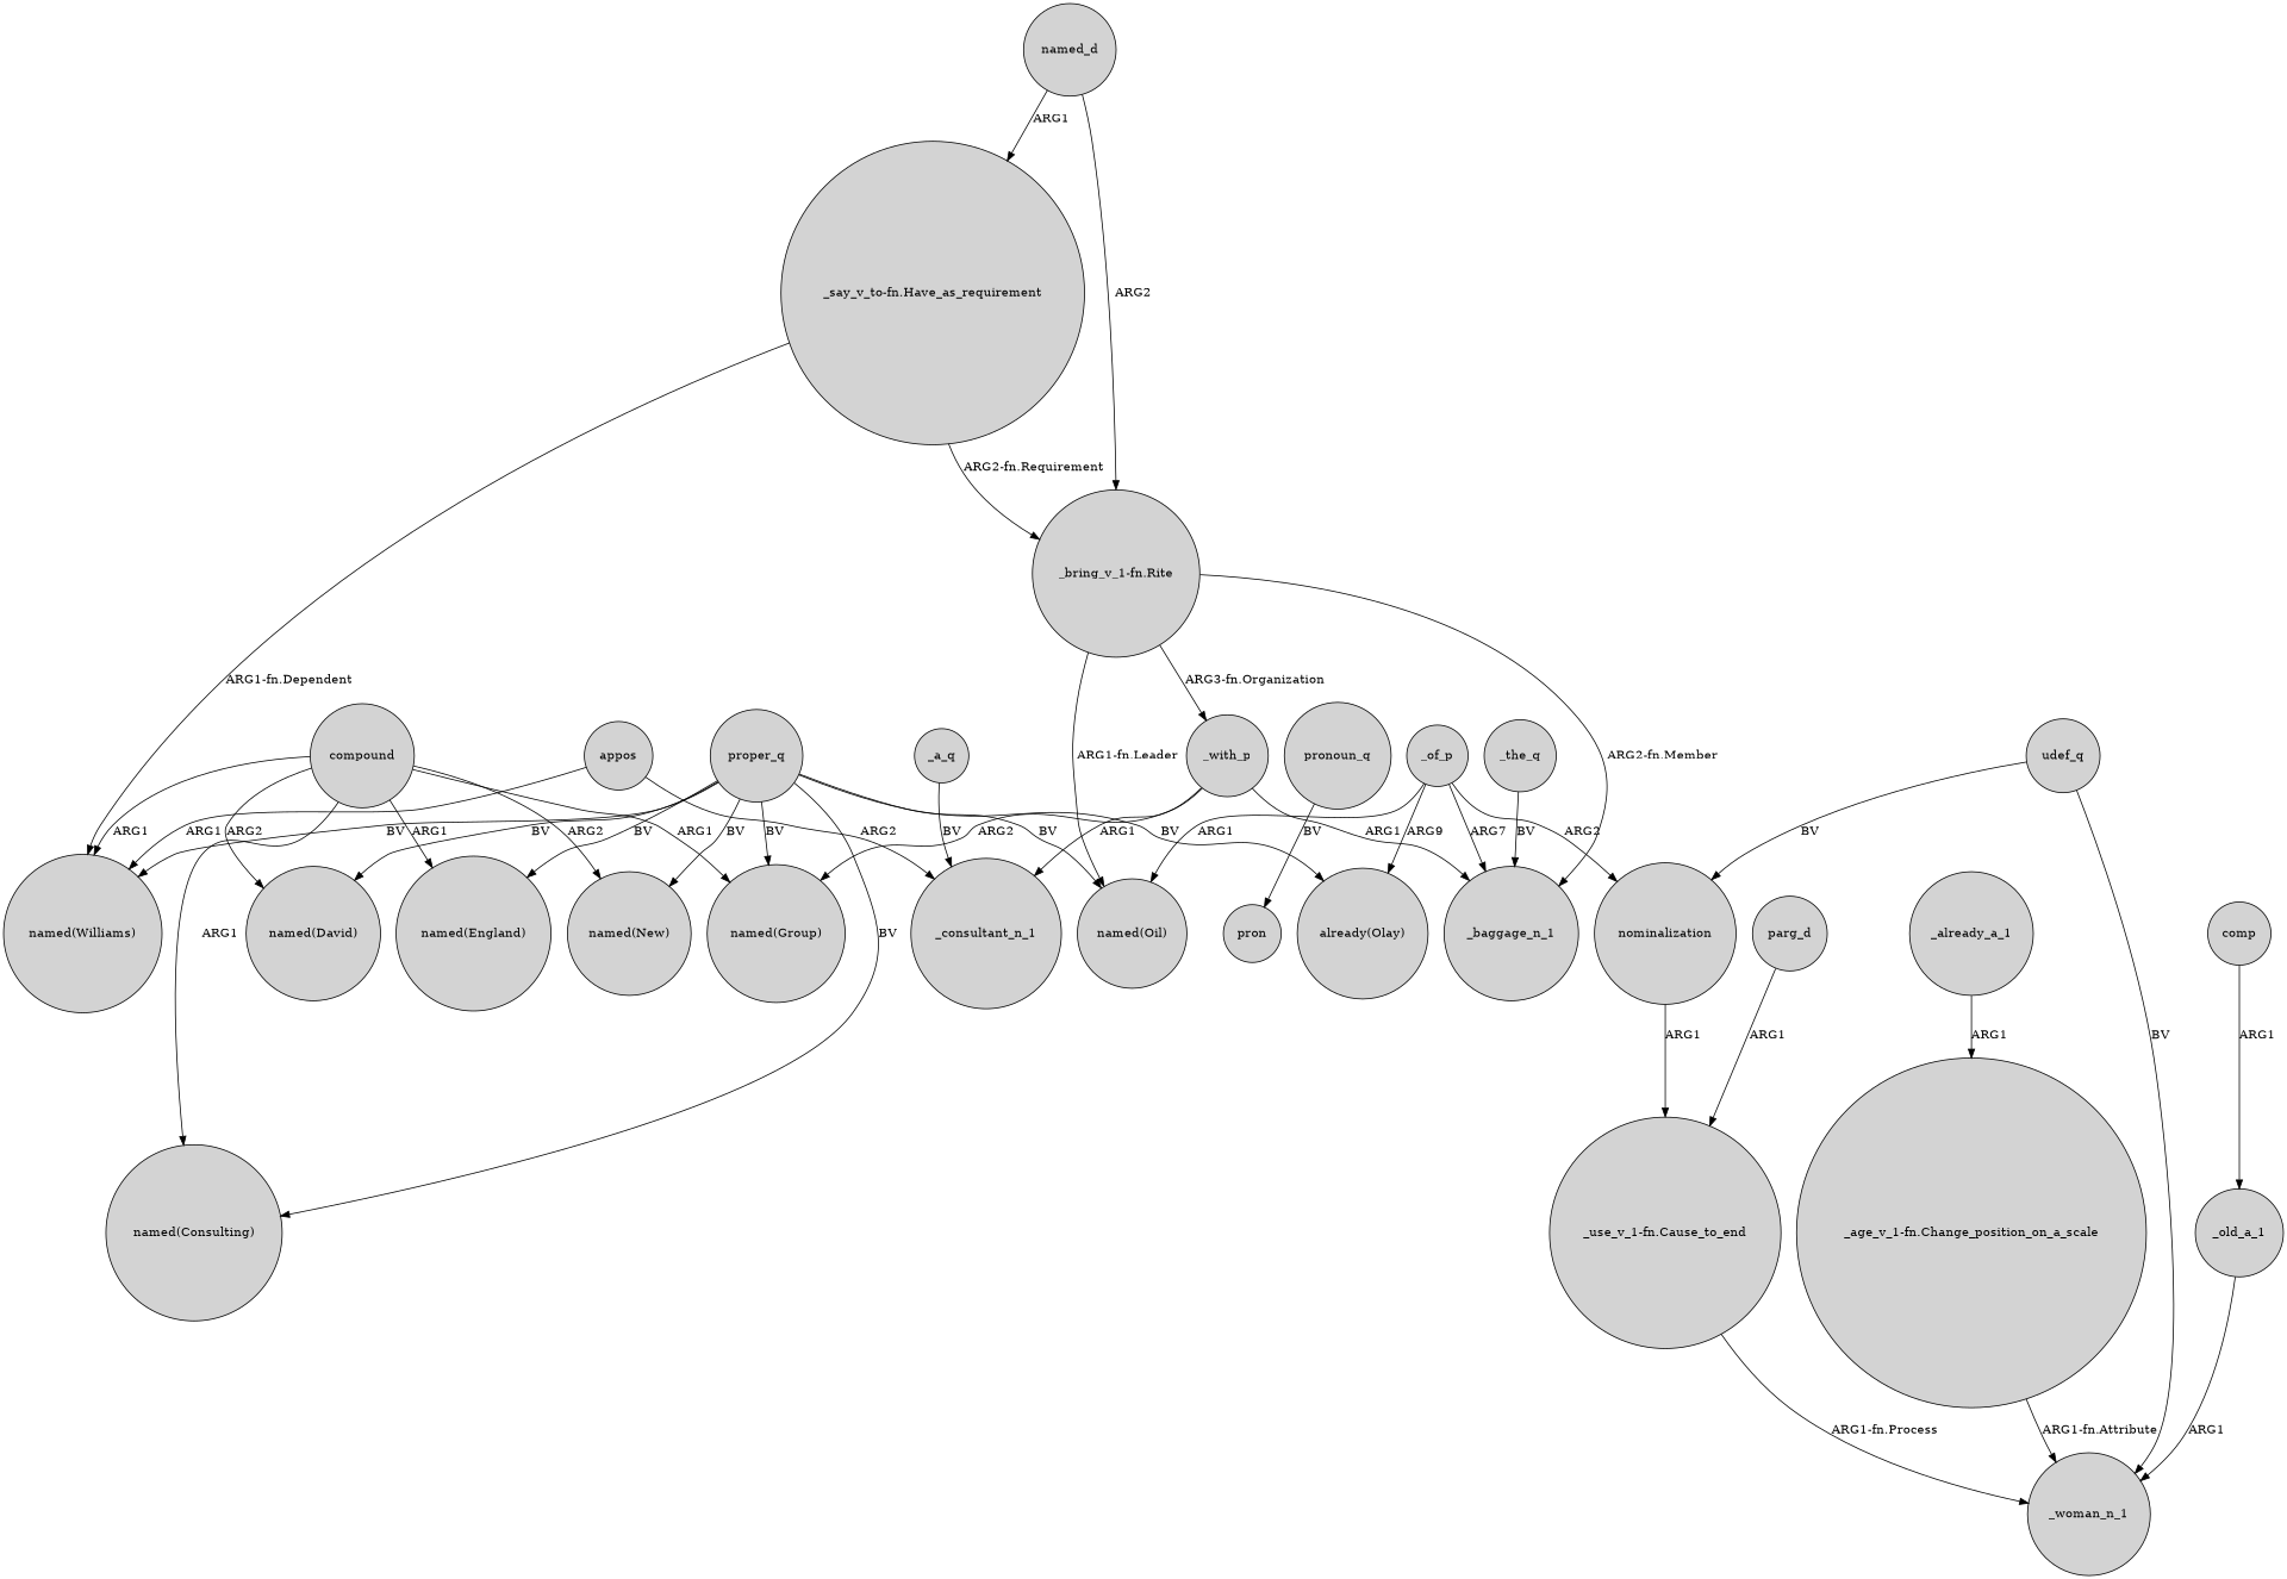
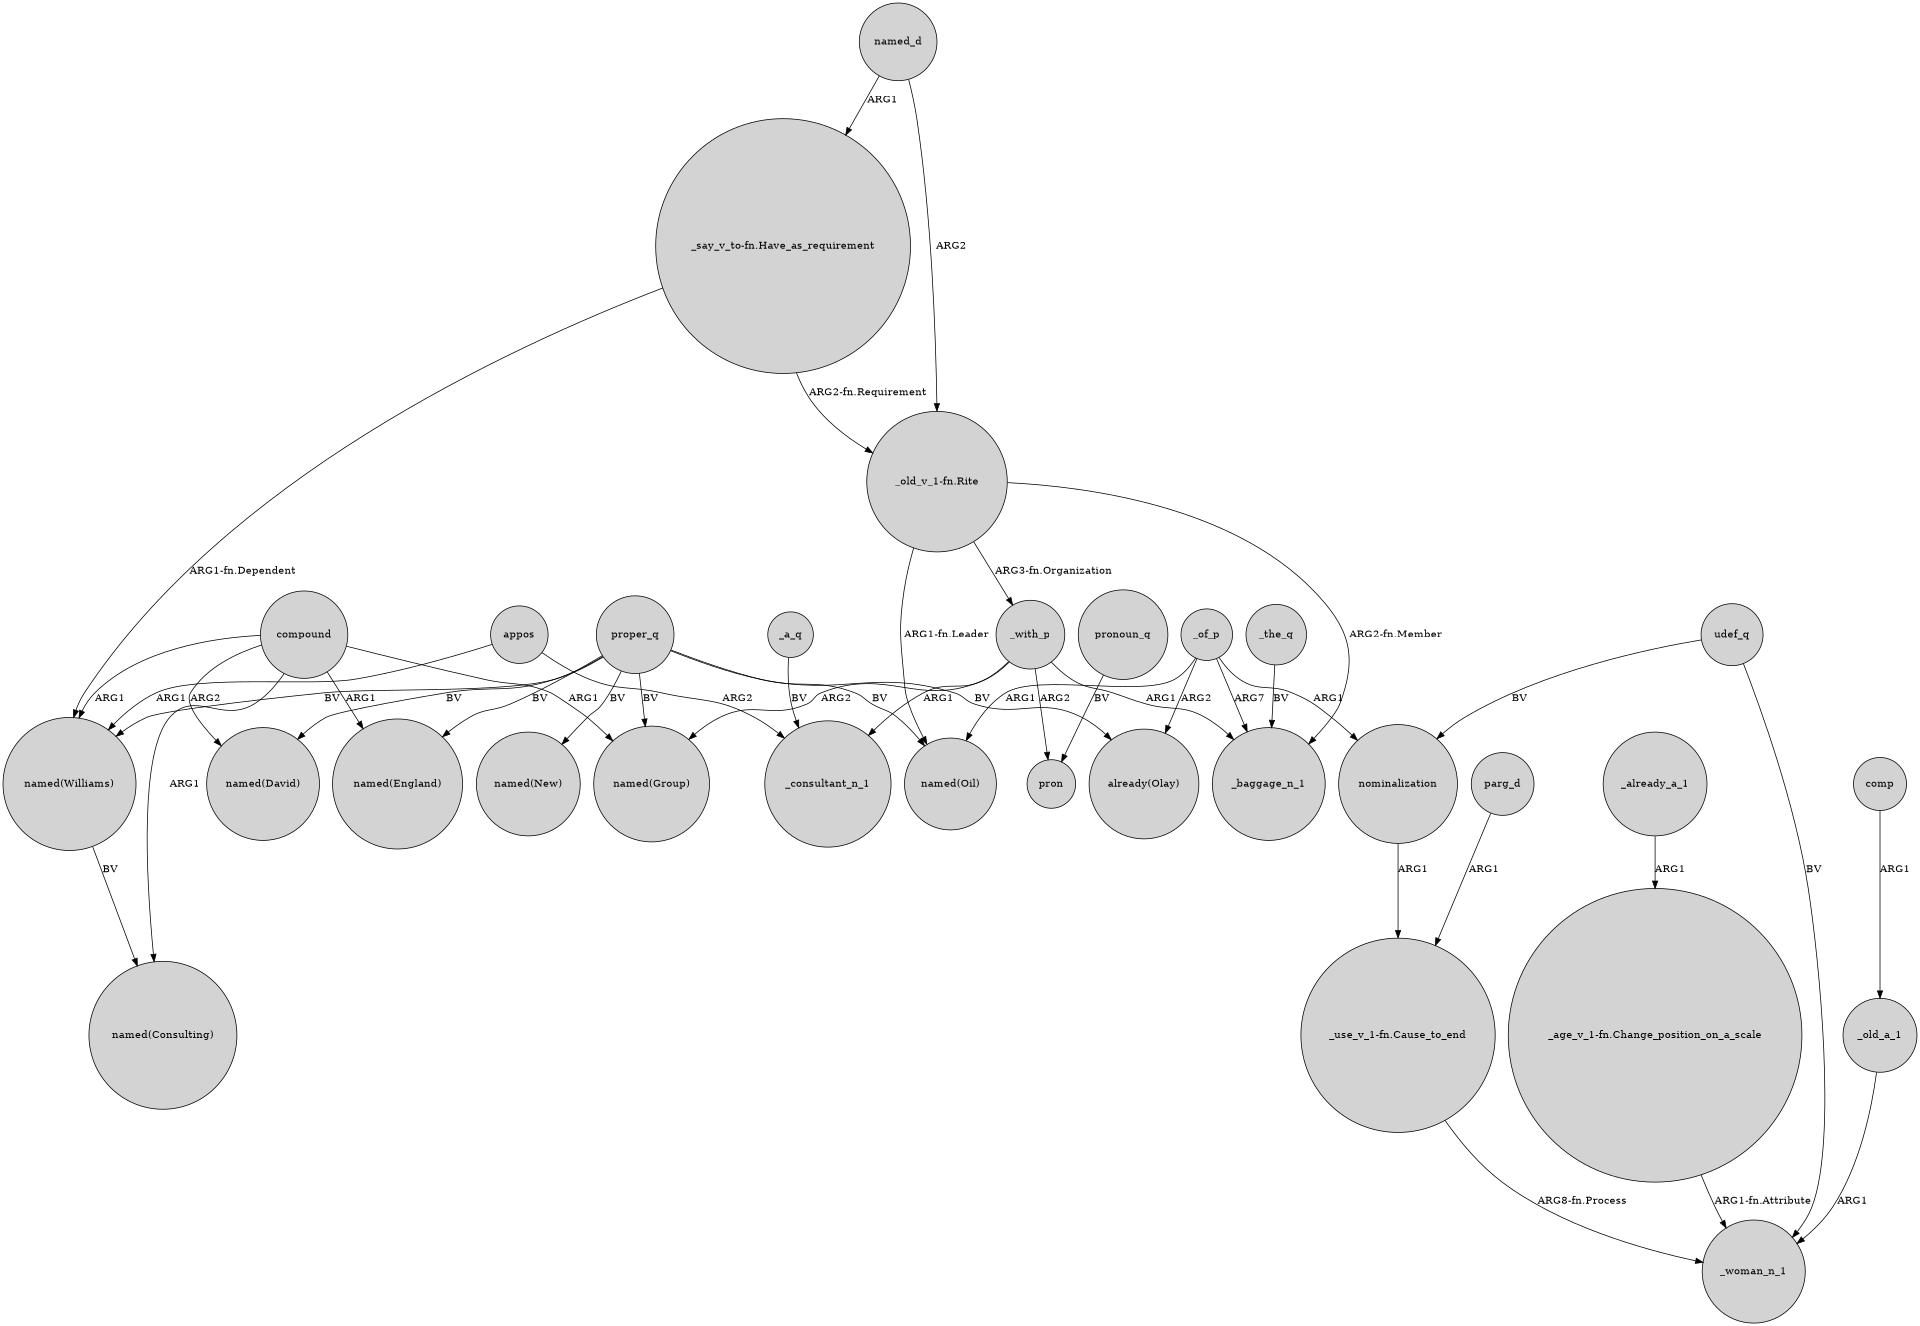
  digraph {
    node [shape=circle style=filled]
    _of_p
    "named(Oil)"
    n3 [label="already(Olay)"]
    _baggage_n_1
    nominalization
    "_use_v_1-fn.Cause_to_end"
    _with_p
    pron
    _consultant_n_1
    "named(Group)"
    "_age_v_1-fn.Change_position_on_a_scale"
    _woman_n_1
    _a_q
    proper_q
    "named(Consulting)"
    "named(New)"
    "named(Williams)"
    "named(England)"
    "named(David)"
    compound
    "_say_v_to-fn.Have_as_requirement"
-   "_bring_v_1-fn.Rite"
+   "_bring_v_1-fn.Rite" [label="_old_v_1-fn.Rite"]
    appos
    udef_q
    n25 [label=named_d]
    _already_a_1
    pronoun_q
    parg_d
    comp
    _old_a_1
    _the_q
    _of_p -> "named(Oil)" [label=ARG1]
-   _of_p -> n3 [label=ARG9]
+   _of_p -> n3 [label=ARG2]
    _of_p -> _baggage_n_1 [label=ARG7]
-   _of_p -> nominalization [label=ARG2]
+   _of_p -> nominalization [label=ARG1]
    nominalization -> "_use_v_1-fn.Cause_to_end" [label=ARG1]
-   "_use_v_1-fn.Cause_to_end" -> _woman_n_1 [label="ARG1-fn.Process"]
+   "_use_v_1-fn.Cause_to_end" -> _woman_n_1 [label="ARG8-fn.Process"]
    _with_p -> _baggage_n_1 [label=ARG1]
+   _with_p -> pron [label=ARG2]
    _with_p -> _consultant_n_1 [label=ARG1]
    _with_p -> "named(Group)" [label=ARG2]
    "_age_v_1-fn.Change_position_on_a_scale" -> _woman_n_1 [label="ARG1-fn.Attribute"]
    _a_q -> _consultant_n_1 [label=BV]
    proper_q -> "named(Oil)" [label=BV]
    proper_q -> n3 [label=BV]
    proper_q -> "named(Group)" [label=BV]
-   proper_q -> "named(Consulting)" [label=BV]
+   "named(Williams)" -> "named(Consulting)" [label=BV]
    proper_q -> "named(New)" [label=BV]
    proper_q -> "named(Williams)" [label=BV]
    proper_q -> "named(England)" [label=BV]
    proper_q -> "named(David)" [label=BV]
    compound -> "named(Group)" [label=ARG1]
    compound -> "named(Consulting)" [label=ARG1]
-   compound -> "named(New)" [label=ARG2]
    compound -> "named(Williams)" [label=ARG1]
    compound -> "named(England)" [label=ARG1]
    compound -> "named(David)" [label=ARG2]
    "_say_v_to-fn.Have_as_requirement" -> "named(Williams)" [label="ARG1-fn.Dependent"]
    "_say_v_to-fn.Have_as_requirement" -> "_bring_v_1-fn.Rite" [label="ARG2-fn.Requirement"]
    "_bring_v_1-fn.Rite" -> "named(Oil)" [label="ARG1-fn.Leader"]
    "_bring_v_1-fn.Rite" -> _baggage_n_1 [label="ARG2-fn.Member"]
    "_bring_v_1-fn.Rite" -> _with_p [label="ARG3-fn.Organization"]
    appos -> _consultant_n_1 [label=ARG2]
    appos -> "named(Williams)" [label=ARG1]
    udef_q -> nominalization [label=BV]
    udef_q -> _woman_n_1 [label=BV]
    n25 -> "_say_v_to-fn.Have_as_requirement" [label=ARG1]
    n25 -> "_bring_v_1-fn.Rite" [label=ARG2]
    _already_a_1 -> "_age_v_1-fn.Change_position_on_a_scale" [label=ARG1]
    pronoun_q -> pron [label=BV]
    parg_d -> "_use_v_1-fn.Cause_to_end" [label=ARG1]
    comp -> _old_a_1 [label=ARG1]
    _old_a_1 -> _woman_n_1 [label=ARG1]
    _the_q -> _baggage_n_1 [label=BV]
  }
